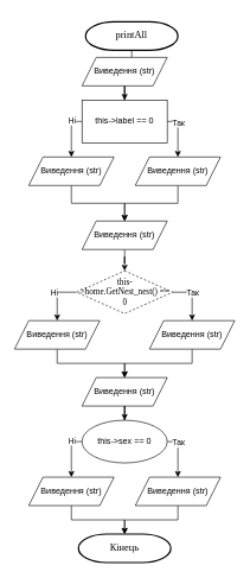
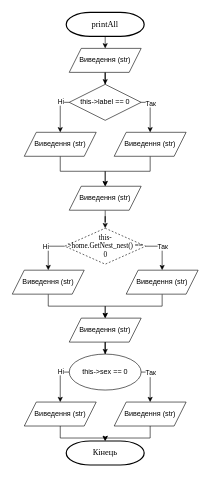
  <mxCell id="0" />
  <mxCell id="1" parent="0" />
  <mxCell id="2" value="" style="edgeStyle=orthogonalEdgeStyle;rounded=0;orthogonalLoop=1;jettySize=auto;html=1;" edge="1" parent="1" source="3"><mxGeometry relative="1" as="geometry"><mxPoint x="175" y="80" as="targetPoint" /></mxGeometry></mxCell>
- <mxCell id="3" value="&lt;font face=&quot;Times New Roman&quot;&gt;&lt;span style=&quot;font-size: 14px&quot;&gt;printAll&lt;br&gt;&lt;/span&gt;&lt;/font&gt;" style="strokeWidth=2;html=1;shape=mxgraph.flowchart.terminator;whiteSpace=wrap;" vertex="1" parent="1"><mxGeometry x="120" y="30" width="130" height="40" as="geometry" /></mxCell>
- <mxCell id="4" value="&lt;font face=&quot;Times New Roman&quot;&gt;&lt;span style=&quot;font-size: 14px&quot;&gt;Кінець&lt;/span&gt;&lt;/font&gt;" style="strokeWidth=2;html=1;shape=mxgraph.flowchart.terminator;whiteSpace=wrap;" vertex="1" parent="1"><mxGeometry x="110" y="750" width="130" height="40" as="geometry" /></mxCell>
+ <mxCell id="3" value="&lt;font face=&quot;Times New Roman&quot;&gt;&lt;span style=&quot;font-size: 14px&quot;&gt;printAll&lt;br&gt;&lt;/span&gt;&lt;/font&gt;" style="strokeWidth=2;html=1;shape=mxgraph.flowchart.terminator;whiteSpace=wrap;" vertex="1" parent="1"><mxGeometry x="110" y="20" width="130" height="40" as="geometry" /></mxCell>
+ <mxCell id="4" value="&lt;font face=&quot;Times New Roman&quot;&gt;&lt;span style=&quot;font-size: 14px&quot;&gt;Кінець&lt;/span&gt;&lt;/font&gt;" style="strokeWidth=2;html=1;shape=mxgraph.flowchart.terminator;whiteSpace=wrap;" vertex="1" parent="1"><mxGeometry x="110" y="735" width="130" height="40" as="geometry" /></mxCell>
  <mxCell id="5" value="" style="edgeStyle=orthogonalEdgeStyle;rounded=0;orthogonalLoop=1;jettySize=auto;html=1;" edge="1" parent="1" source="6" target="11"><mxGeometry relative="1" as="geometry" /></mxCell>
  <mxCell id="6" value="Виведення (str)" style="shape=parallelogram;perimeter=parallelogramPerimeter;whiteSpace=wrap;html=1;fixedSize=1;" vertex="1" parent="1"><mxGeometry x="115" y="80" width="120" height="40" as="geometry" /></mxCell>
  <mxCell id="7" style="edgeStyle=orthogonalEdgeStyle;rounded=0;orthogonalLoop=1;jettySize=auto;html=1;entryX=0.5;entryY=0;entryDx=0;entryDy=0;" edge="1" parent="1" source="11" target="13"><mxGeometry relative="1" as="geometry"><Array as="points"><mxPoint x="250" y="170" /></Array></mxGeometry></mxCell>
  <mxCell id="8" value="Так" style="edgeLabel;html=1;align=center;verticalAlign=middle;resizable=0;points=[];" vertex="1" connectable="0" parent="7"><mxGeometry x="-0.523" relative="1" as="geometry"><mxPoint as="offset" /></mxGeometry></mxCell>
  <mxCell id="9" style="edgeStyle=orthogonalEdgeStyle;rounded=0;orthogonalLoop=1;jettySize=auto;html=1;entryX=0.5;entryY=0;entryDx=0;entryDy=0;" edge="1" parent="1" source="11" target="15"><mxGeometry relative="1" as="geometry"><Array as="points"><mxPoint x="100" y="170" /></Array></mxGeometry></mxCell>
  <mxCell id="10" value="Ні" style="edgeLabel;html=1;align=center;verticalAlign=middle;resizable=0;points=[];" vertex="1" connectable="0" parent="9"><mxGeometry x="-0.549" y="-2" relative="1" as="geometry"><mxPoint x="2" y="-2" as="offset" /></mxGeometry></mxCell>
- <mxCell id="11" value="this-&amp;gt;label == 0" style="whiteSpace=wrap;html=1;rounded=0;" vertex="1" parent="1"><mxGeometry x="115" y="140" width="120" height="60" as="geometry" /></mxCell>
+ <mxCell id="11" value="this-&amp;gt;label == 0" style="rhombus;whiteSpace=wrap;html=1;" vertex="1" parent="1"><mxGeometry x="115" y="140" width="120" height="60" as="geometry" /></mxCell>
  <mxCell id="12" style="edgeStyle=orthogonalEdgeStyle;rounded=0;orthogonalLoop=1;jettySize=auto;html=1;entryX=0.5;entryY=0;entryDx=0;entryDy=0;" edge="1" parent="1" source="13" target="17"><mxGeometry relative="1" as="geometry" /></mxCell>
  <mxCell id="13" value="Виведення (str)" style="shape=parallelogram;perimeter=parallelogramPerimeter;whiteSpace=wrap;html=1;fixedSize=1;" vertex="1" parent="1"><mxGeometry x="190" y="220" width="120" height="40" as="geometry" /></mxCell>
  <mxCell id="14" style="edgeStyle=orthogonalEdgeStyle;rounded=0;orthogonalLoop=1;jettySize=auto;html=1;entryX=0.5;entryY=0;entryDx=0;entryDy=0;" edge="1" parent="1" source="15" target="17"><mxGeometry relative="1" as="geometry" /></mxCell>
  <mxCell id="15" value="Виведення (str)" style="shape=parallelogram;perimeter=parallelogramPerimeter;whiteSpace=wrap;html=1;fixedSize=1;" vertex="1" parent="1"><mxGeometry x="40" y="220" width="120" height="40" as="geometry" /></mxCell>
  <mxCell id="16" style="edgeStyle=orthogonalEdgeStyle;rounded=0;orthogonalLoop=1;jettySize=auto;html=1;entryX=0.5;entryY=0;entryDx=0;entryDy=0;" edge="1" parent="1" source="17" target="22"><mxGeometry relative="1" as="geometry" /></mxCell>
  <mxCell id="17" value="Виведення (str)" style="shape=parallelogram;perimeter=parallelogramPerimeter;whiteSpace=wrap;html=1;fixedSize=1;" vertex="1" parent="1"><mxGeometry x="115" y="310" width="120" height="40" as="geometry" /></mxCell>
  <mxCell id="18" style="edgeStyle=orthogonalEdgeStyle;rounded=0;orthogonalLoop=1;jettySize=auto;html=1;entryX=0.5;entryY=0;entryDx=0;entryDy=0;" edge="1" parent="1" source="22" target="24"><mxGeometry relative="1" as="geometry"><Array as="points"><mxPoint x="270" y="410" /></Array></mxGeometry></mxCell>
  <mxCell id="19" value="Так" style="edgeLabel;html=1;align=center;verticalAlign=middle;resizable=0;points=[];" vertex="1" connectable="0" parent="18"><mxGeometry x="-0.523" relative="1" as="geometry"><mxPoint x="12" as="offset" /></mxGeometry></mxCell>
  <mxCell id="20" style="edgeStyle=orthogonalEdgeStyle;rounded=0;orthogonalLoop=1;jettySize=auto;html=1;entryX=0.5;entryY=0;entryDx=0;entryDy=0;exitX=0;exitY=0.5;exitDx=0;exitDy=0;" edge="1" parent="1" source="22" target="26"><mxGeometry relative="1" as="geometry"><Array as="points"><mxPoint x="80" y="410" /></Array></mxGeometry></mxCell>
  <mxCell id="21" value="Ні" style="edgeLabel;html=1;align=center;verticalAlign=middle;resizable=0;points=[];" vertex="1" connectable="0" parent="20"><mxGeometry x="-0.549" y="-2" relative="1" as="geometry"><mxPoint x="-17" y="2" as="offset" /></mxGeometry></mxCell>
  <mxCell id="22" value="&lt;font face=&quot;Times New Roman&quot;&gt;this-&amp;gt;home.GetNest_nest()&amp;nbsp;== 0&lt;/font&gt;" style="rhombus;whiteSpace=wrap;html=1;dashed=1;" vertex="1" parent="1"><mxGeometry x="107.5" y="380" width="135" height="60" as="geometry" /></mxCell>
  <mxCell id="23" style="edgeStyle=orthogonalEdgeStyle;rounded=0;orthogonalLoop=1;jettySize=auto;html=1;entryX=0.5;entryY=0;entryDx=0;entryDy=0;" edge="1" parent="1" source="24" target="28"><mxGeometry relative="1" as="geometry" /></mxCell>
  <mxCell id="24" value="Виведення (str)" style="shape=parallelogram;perimeter=parallelogramPerimeter;whiteSpace=wrap;html=1;fixedSize=1;" vertex="1" parent="1"><mxGeometry x="210" y="450" width="120" height="40" as="geometry" /></mxCell>
  <mxCell id="25" style="edgeStyle=orthogonalEdgeStyle;rounded=0;orthogonalLoop=1;jettySize=auto;html=1;entryX=0.5;entryY=0;entryDx=0;entryDy=0;" edge="1" parent="1" source="26" target="28"><mxGeometry relative="1" as="geometry" /></mxCell>
  <mxCell id="26" value="Виведення (str)" style="shape=parallelogram;perimeter=parallelogramPerimeter;whiteSpace=wrap;html=1;fixedSize=1;" vertex="1" parent="1"><mxGeometry x="20" y="450" width="120" height="40" as="geometry" /></mxCell>
  <mxCell id="27" value="" style="edgeStyle=orthogonalEdgeStyle;rounded=0;orthogonalLoop=1;jettySize=auto;html=1;" edge="1" parent="1" source="28" target="33"><mxGeometry relative="1" as="geometry" /></mxCell>
  <mxCell id="28" value="Виведення (str)" style="shape=parallelogram;perimeter=parallelogramPerimeter;whiteSpace=wrap;html=1;fixedSize=1;" vertex="1" parent="1"><mxGeometry x="115" y="530" width="120" height="40" as="geometry" /></mxCell>
  <mxCell id="29" style="edgeStyle=orthogonalEdgeStyle;rounded=0;orthogonalLoop=1;jettySize=auto;html=1;entryX=0.5;entryY=0;entryDx=0;entryDy=0;" edge="1" parent="1" source="33" target="35"><mxGeometry relative="1" as="geometry"><Array as="points"><mxPoint x="250" y="620" /></Array></mxGeometry></mxCell>
  <mxCell id="30" value="Так" style="edgeLabel;html=1;align=center;verticalAlign=middle;resizable=0;points=[];" vertex="1" connectable="0" parent="29"><mxGeometry x="-0.523" relative="1" as="geometry"><mxPoint as="offset" /></mxGeometry></mxCell>
  <mxCell id="31" style="edgeStyle=orthogonalEdgeStyle;rounded=0;orthogonalLoop=1;jettySize=auto;html=1;entryX=0.5;entryY=0;entryDx=0;entryDy=0;" edge="1" parent="1" source="33" target="37"><mxGeometry relative="1" as="geometry"><Array as="points"><mxPoint x="100" y="620" /></Array></mxGeometry></mxCell>
  <mxCell id="32" value="Ні" style="edgeLabel;html=1;align=center;verticalAlign=middle;resizable=0;points=[];" vertex="1" connectable="0" parent="31"><mxGeometry x="-0.549" y="-2" relative="1" as="geometry"><mxPoint x="2" y="-2" as="offset" /></mxGeometry></mxCell>
  <mxCell id="33" value="this-&amp;gt;sex == 0" style="ellipse;whiteSpace=wrap;html=1;" vertex="1" parent="1"><mxGeometry x="115" y="590" width="120" height="60" as="geometry" /></mxCell>
  <mxCell id="34" style="edgeStyle=orthogonalEdgeStyle;rounded=0;orthogonalLoop=1;jettySize=auto;html=1;entryX=0.5;entryY=0;entryDx=0;entryDy=0;entryPerimeter=0;" edge="1" parent="1" source="35" target="4"><mxGeometry relative="1" as="geometry" /></mxCell>
  <mxCell id="35" value="Виведення (str)" style="shape=parallelogram;perimeter=parallelogramPerimeter;whiteSpace=wrap;html=1;fixedSize=1;" vertex="1" parent="1"><mxGeometry x="190" y="670" width="120" height="40" as="geometry" /></mxCell>
  <mxCell id="36" style="edgeStyle=orthogonalEdgeStyle;rounded=0;orthogonalLoop=1;jettySize=auto;html=1;entryX=0.5;entryY=0;entryDx=0;entryDy=0;entryPerimeter=0;" edge="1" parent="1" source="37" target="4"><mxGeometry relative="1" as="geometry" /></mxCell>
  <mxCell id="37" value="Виведення (str)" style="shape=parallelogram;perimeter=parallelogramPerimeter;whiteSpace=wrap;html=1;fixedSize=1;" vertex="1" parent="1"><mxGeometry x="40" y="670" width="120" height="40" as="geometry" /></mxCell>
